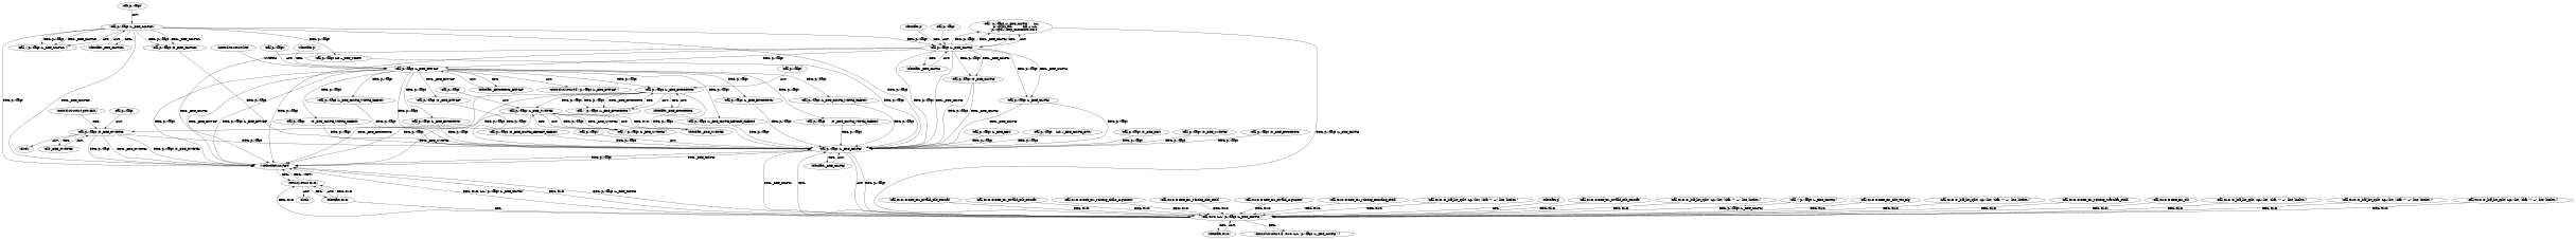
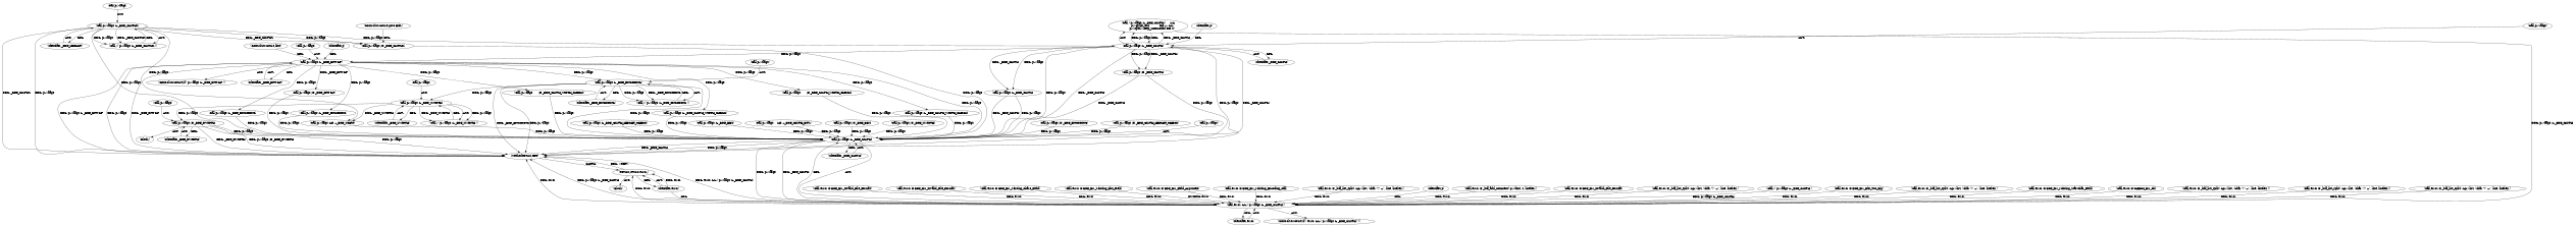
  digraph {
    fontname="DejaVu Serif"
    node [fontname="DejaVu Serif"]
    edge [fontname="DejaVu Serif"]
    n1 [label="(Call,p->flags |= _BDF_DWIDTH)"]
    n2 [label="(Call,p->flags & _BDF_GLYPH)"]
    n3 [label="(Block,)"]
-   n4 [label="(File,_BDF_DWIDTH)"]
+   n4 [label="(Identifier,_BDF_DWIDTH)"]
    n5 [label="(MethodReturn,RET)"]
    n6 [label="(Call,error && ( p->flags & _BDF_GLYPH ))"]
    n7 [label="(Identifier,_BDF_GLYPH)"]
    n8 [label="(Return,return error;)"]
    n9 [label="(Call,p->flags & _BDF_SWIDTH)"]
    n10 [label="(Identifier,_BDF_SWIDTH)"]
    n11 [label="(Call,!( p->flags & _BDF_SWIDTH ))"]
    n12 [label="(Call,p->flags & _BDF_ENCODING)"]
    n13 [label="(Call,!( p->flags & _BDF_ENCODING ))"]
    n14 [label="(Identifier,_BDF_ENCODING)"]
    n15 [label="(Call,p->flags & _BDF_BITMAP)"]
    n16 [label="(Call,p->flags & _BDF_ENCODING)"]
    n17 [label="(ControlStructure,if ( p->flags & _BDF_BITMAP ))"]
    n18 [label="(Call,p->flags |= _BDF_BITMAP)"]
    n19 [label="(Call,p->flags & _BDF_GLYPH_HEIGHT_CHECK)"]
    n20 [label="(Call,p->flags & _BDF_ENCODING)"]
    n21 [label="(Call,p->flags       |= _BDF_GLYPH_WIDTH_CHECK)"]
    n22 [label="(Call,p->flags & _BDF_GLYPH_WIDTH_CHECK)"]
    n23 [label="(Call,p->flags       |= _BDF_GLYPH_WIDTH_CHECK)"]
-   n24 [label="(Identifier,_ENCODING_BITMAP)"]
+   n24 [label="(Identifier,_BDF_BITMAP)"]
    n25 [label="(Call,p->flags & _BDF_GLYPH_WIDTH_CHECK)"]
    n26 [label="(Call,p->flags & _BDF_BBX)"]
    n27 [label="(Call,p->flags & _BDF_GLYPH)"]
    n28 [label="(Call,p->flags |= _BDF_GLYPH)"]
    n29 [label="(Identifier,_BDF_GLYPH)"]
    n30 [label="(Call,p->flags & _BDF_GLYPH)"]
    n31 [label="(Call,( p->flags & _BDF_GLYPH )     &&\n         p->glyph_enc            == -1 &&\n         p->opts->keep_unencoded == 0)"]
    n32 [label="(Call,p->flags & _BDF_GLYPHS)"]
    n33 [label="(Call,p->flags |= _BDF_GLYPHS)"]
-   n34 [label="(Identifier,_BDF_GLYPHS)"]
+   n34 [label="(Identifier,_BDF_HEIGHT)"]
    n35 [label="(Call,p->flags &= ~_BDF_START)"]
    n36 [label="(Call,!( p->flags & _BDF_GLYPHS ))"]
    n37 [label="(Call,p->flags    &= ~_BDF_GLYPH_BITS)"]
    n38 [label="(Identifier,error)"]
    n39 [label="(ControlStructure,if ( error && ( p->flags & _BDF_GLYPH ) ))"]
    n40 [label="(Block,)"]
    n41 [label="(Identifier,error)"]
    n42 [label="(Call,error = BDF_Err_Invalid_File_Format)"]
    n43 [label="(Call,error = BDF_Err_Invalid_File_Format)"]
-   n44 [label="(Call,error = BDF_Err_Missing_Chars_Argument)"]
+   n44 [label="(Call,error = BDF_Err_Missing_Chars_Field)"]
    n45 [label="(Call,error = BDF_Err_Missing_Bbx_Field)"]
    n46 [label="(Call,p->flags |= _BDF_BBX)"]
-   n47 [label="(Call,error = BDF_Err_Invalid_Argument)"]
+   n47 [label="(Call,error = BDF_Err_Field_Argument)"]
    n48 [label="(ControlStructure,goto Exit;)"]
    n49 [label="(Call,p->flags |= _BDF_SWIDTH)"]
-   n50 [label="(Call,error = BDF_Err_Missing_Encoding_Field)"]
+   n50 [label="(Call,error = BDF_Err_Missing_Encoding_Call)"]
    n51 [label="(Call,error = _bdf_list_split( &p->list, (char *)\" +\", line, linelen ))"]
    n52 [label="(Identifier,p)"]
+   n53 [label="(Call,error = _bdf_add_comment( p->font, s, linelen ))"]
    n54 [label="(Call,error = BDF_Err_Invalid_File_Format)"]
    n55 [label="(Call,error = _bdf_list_split( &p->list, (char *)\" +\", line, linelen ))"]
    n56 [label="(Call,p->flags)"]
    n57 [label="(Identifier,p)"]
    n58 [label="(Call,p->flags |= _BDF_ENCODING)"]
    n59 [label="(ControlStructure,line)"]
    n60 [label="(Call,!( p->flags & _BDF_GLYPH ))"]
    n61 [label="(Call,p->flags)"]
    n62 [label="(Call,error = BDF_Err_Bbx_Too_Big)"]
    n63 [label="(Call,error = _bdf_list_split( &p->list, (char *)\" +\", line, linelen ))"]
    n64 [label="(Call,p->flags)"]
    n65 [label="(Call,p->flags)"]
    n66 [label="(Call,error = BDF_Err_Missing_Startchar_Field)"]
    n67 [label="(Call,p->flags)"]
-   n68 [label="(Call,error = BDF_Err_Ok)"]
+   n68 [label="(Call,error = CHECK_Err_Ok)"]
    n69 [label="(Call,p->flags)"]
    n70 [label="(Call,p->flags |= _BDF_GLYPH_HEIGHT_CHECK)"]
    n71 [label="(Call,error = _bdf_list_split( &p->list, (char *)\" +\", line, linelen ))"]
    n72 [label="(Call,p->flags)"]
    n73 [label="(Identifier,p)"]
    n74 [label="(Call,error = _bdf_list_split( &p->list, (char *)\" +\", line, linelen ))"]
    n75 [label="(Call,error = _bdf_list_split( &p->list, (char *)\" +\", line, linelen ))"]
    n1 -> n2 [label="DDG: p->flags"]
    n1 -> n3 [label="AST: "]
    n1 -> n4 [label="CFG: "]
    n1 -> n5 [label="DDG: p->flags"]
    n1 -> n5 [label="DDG: _BDF_DWIDTH"]
    n1 -> n5 [label="DDG: p->flags |= _BDF_DWIDTH"]
    n2 -> n5 [label="DDG: p->flags"]
    n2 -> n5 [label="DDG: _BDF_GLYPH"]
    n2 -> n6 [label="AST: "]
    n2 -> n6 [label="DDG: p->flags"]
    n2 -> n6 [label="DDG: _BDF_GLYPH"]
    n2 -> n7 [label="CFG: "]
    n4 -> n1 [label="AST: "]
-   n5 -> n8 [label="CFG: "]
+   n5 -> n8 [label="GLYPH: "]
    n6 -> n2 [label="CFG: "]
    n6 -> n5 [label="DDG: error && ( p->flags & _BDF_GLYPH )"]
    n6 -> n5 [label="DDG: error"]
    n6 -> n5 [label="DDG: p->flags & _BDF_GLYPH"]
    n6 -> n8 [label="DDG: error"]
    n6 -> n38 [label="CFG: "]
-   n6 -> n39 [label="DDG: "]
+   n6 -> n39 [label="AST: "]
    n7 -> n2 [label="AST: "]
    n8 -> n5 [label="DDG: <RET>"]
    n8 -> n40 [label="AST: "]
    n8 -> n41 [label="CFG: "]
    n9 -> n1 [label="DDG: p->flags"]
-   n9 -> n5 [label="DDG: _BDF_SWIDTH"]
-   n9 -> n10 [label="DDG: error"]
+   n9 -> n35 [label="DDG: _BDF_SWIDTH"]
+   n9 -> n10 [label="CFG: "]
    n9 -> n11 [label="AST: "]
    n9 -> n11 [label="DDG: p->flags"]
    n9 -> n11 [label="DDG: _BDF_SWIDTH"]
    n10 -> n9 [label="AST: "]
    n11 -> n9 [label="CFG: "]
    n12 -> n2 [label="DDG: p->flags"]
    n12 -> n5 [label="DDG: _BDF_ENCODING"]
    n12 -> n5 [label="DDG: p->flags"]
    n12 -> n9 [label="DDG: p->flags"]
    n12 -> n13 [label="AST: "]
    n12 -> n13 [label="DDG: p->flags"]
    n12 -> n13 [label="DDG: _BDF_ENCODING"]
    n12 -> n14 [label="CFG: "]
    n13 -> n12 [label="CFG: "]
    n14 -> n12 [label="AST: "]
    n15 -> n2 [label="DDG: p->flags"]
    n15 -> n5 [label="DDG: p->flags & _BDF_BITMAP"]
    n15 -> n5 [label="DDG: p->flags"]
    n15 -> n5 [label="DDG: _BDF_BITMAP"]
    n15 -> n12 [label="DDG: p->flags"]
    n15 -> n16 [label="DDG: p->flags"]
    n15 -> n17 [label="AST: "]
    n15 -> n18 [label="DDG: _BDF_BITMAP"]
-   n15 -> n19 [label="DDG: p->flags"]
    n15 -> n20 [label="DDG: p->flags"]
    n15 -> n21 [label="DDG: p->flags"]
    n15 -> n22 [label="DDG: p->flags"]
    n15 -> n23 [label="DDG: p->flags"]
    n15 -> n24 [label="CFG: "]
    n15 -> n25 [label="DDG: p->flags"]
    n16 -> n2 [label="DDG: p->flags"]
    n18 -> n2 [label="DDG: p->flags"]
    n19 -> n2 [label="DDG: p->flags"]
    n20 -> n2 [label="DDG: p->flags"]
    n21 -> n2 [label="DDG: p->flags"]
    n22 -> n2 [label="DDG: p->flags"]
    n23 -> n2 [label="DDG: p->flags"]
    n24 -> n15 [label="AST: "]
    n25 -> n2 [label="DDG: p->flags"]
    n26 -> n2 [label="DDG: p->flags"]
    n27 -> n2 [label="DDG: p->flags"]
    n27 -> n2 [label="DDG: _BDF_GLYPH"]
    n27 -> n5 [label="DDG: p->flags"]
    n27 -> n5 [label="DDG: _BDF_GLYPH"]
    n27 -> n15 [label="DDG: p->flags"]
    n27 -> n28 [label="DDG: p->flags"]
    n27 -> n28 [label="DDG: _BDF_GLYPH"]
    n27 -> n29 [label="CFG: "]
    n27 -> n30 [label="DDG: p->flags"]
    n27 -> n30 [label="DDG: _BDF_GLYPH"]
    n27 -> n31 [label="AST: "]
    n27 -> n31 [label="DDG: p->flags"]
    n27 -> n31 [label="DDG: _BDF_GLYPH"]
    n28 -> n2 [label="DDG: p->flags"]
    n28 -> n2 [label="DDG: _BDF_GLYPH"]
    n29 -> n27 [label="AST: "]
    n30 -> n2 [label="DDG: p->flags"]
    n30 -> n2 [label="DDG: _BDF_GLYPH"]
    n31 -> n6 [label="DDG: p->flags & _BDF_GLYPH"]
    n31 -> n27 [label="CFG: "]
    n32 -> n2 [label="DDG: p->flags"]
    n32 -> n5 [label="DDG: p->flags"]
    n32 -> n5 [label="DDG: _BDF_GLYPHS"]
    n32 -> n27 [label="DDG: p->flags"]
    n32 -> n33 [label="DDG: p->flags"]
    n32 -> n33 [label="DDG: _BDF_GLYPHS"]
    n32 -> n34 [label="CFG: "]
    n32 -> n35 [label="DDG: p->flags"]
    n32 -> n36 [label="AST: "]
    n32 -> n36 [label="DDG: p->flags"]
    n32 -> n36 [label="DDG: _BDF_GLYPHS"]
    n33 -> n2 [label="DDG: p->flags"]
    n34 -> n32 [label="AST: "]
    n35 -> n2 [label="DDG: p->flags"]
+   n36 -> n32 [label="CFG: "]
    n37 -> n2 [label="DDG: p->flags"]
    n38 -> n6 [label="AST: "]
    n41 -> n6 [label="CFG: "]
    n41 -> n8 [label="AST: "]
    n41 -> n8 [label="DDG: error"]
    n42 -> n6 [label="DDG: error"]
    n43 -> n6 [label="DDG: error"]
    n44 -> n6 [label="DDG: error"]
-   n45 -> n6 [label="DDG: error"]
+   n45 -> n6 [label="DWIDTH: error"]
    n46 -> n2 [label="DDG: p->flags"]
    n47 -> n6 [label="DDG: error"]
-   n48 -> n1 [label="CFG: "]
+   n48 -> n33 [label="CFG: "]
    n49 -> n2 [label="DDG: p->flags"]
    n50 -> n6 [label="DDG: error"]
    n51 -> n6 [label="DDG: error"]
    n52 -> n6 [label="CFG: "]
+   n53 -> n6 [label="DDG: error"]
    n54 -> n6 [label="DDG: error"]
    n55 -> n6 [label="DDG: error"]
    n56 -> n32 [label="AST: "]
    n57 -> n27 [label="CFG: "]
    n58 -> n2 [label="DDG: p->flags"]
-   n59 -> n15 [label="SWIDTH: "]
+   n59 -> n15 [label="CFG: "]
    n60 -> n6 [label="DDG: p->flags & _BDF_GLYPH"]
    n61 -> n9 [label="AST: "]
    n62 -> n6 [label="DDG: error"]
    n63 -> n6 [label="DDG: error"]
    n64 -> n15 [label="AST: "]
    n65 -> n12 [label="AST: "]
    n66 -> n6 [label="DDG: error"]
    n67 -> n27 [label="AST: "]
    n68 -> n6 [label="DDG: error"]
    n69 -> n1 [label="AST: "]
    n70 -> n2 [label="DDG: p->flags"]
    n71 -> n6 [label="DDG: error"]
    n72 -> n2 [label="AST: "]
    n73 -> n15 [label="CFG: "]
    n74 -> n6 [label="DDG: error"]
    n75 -> n6 [label="DDG: error"]
  }
